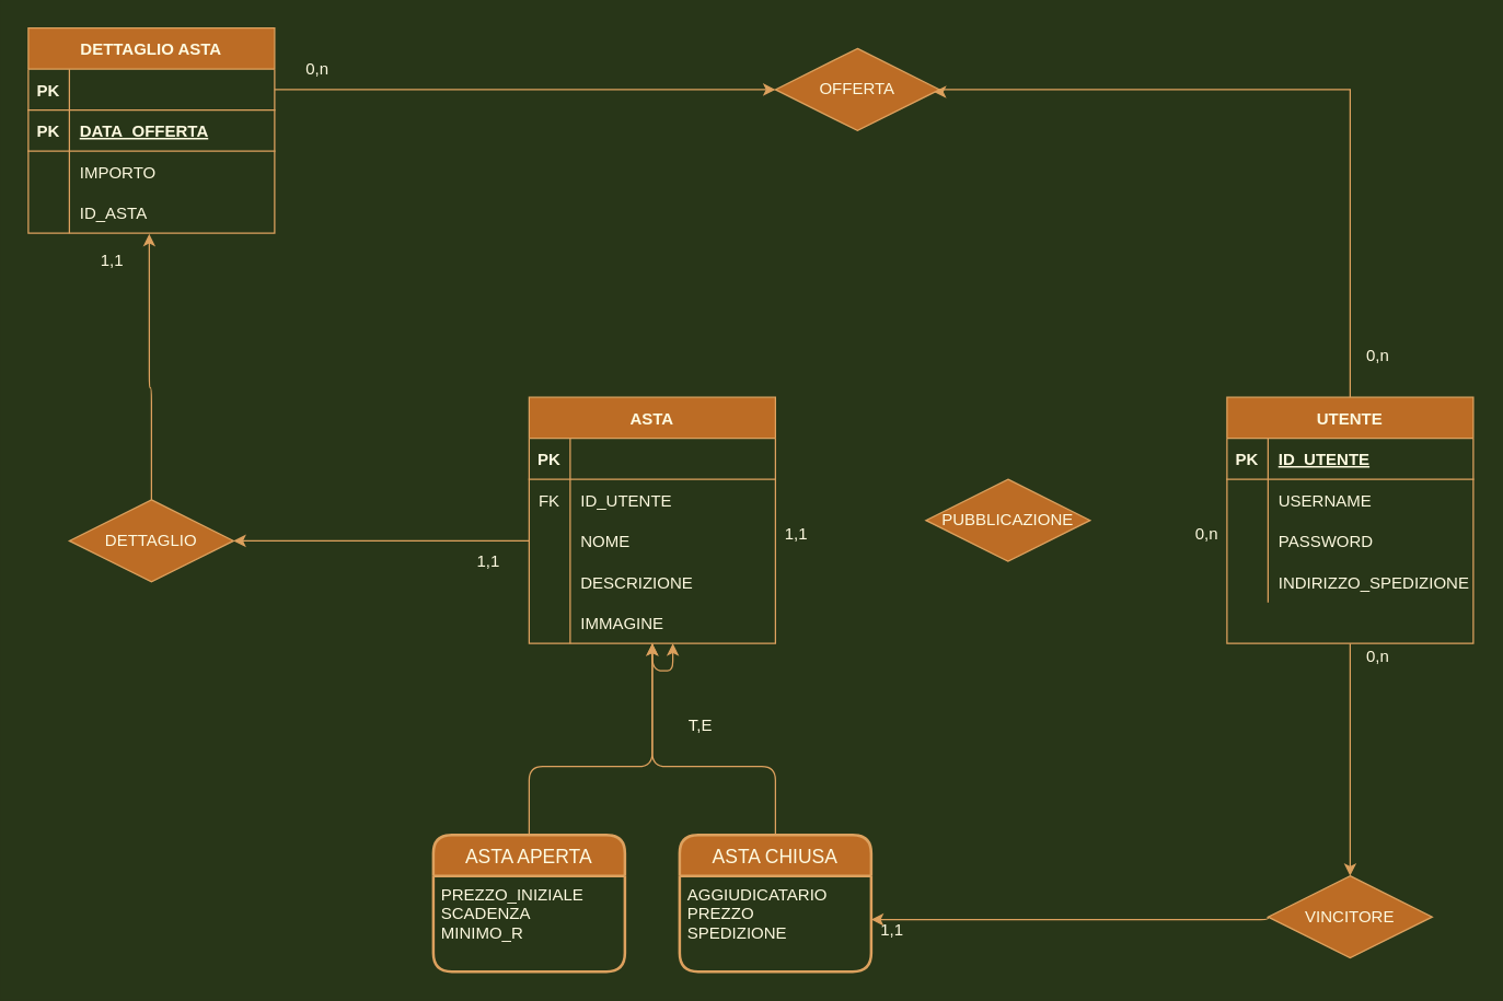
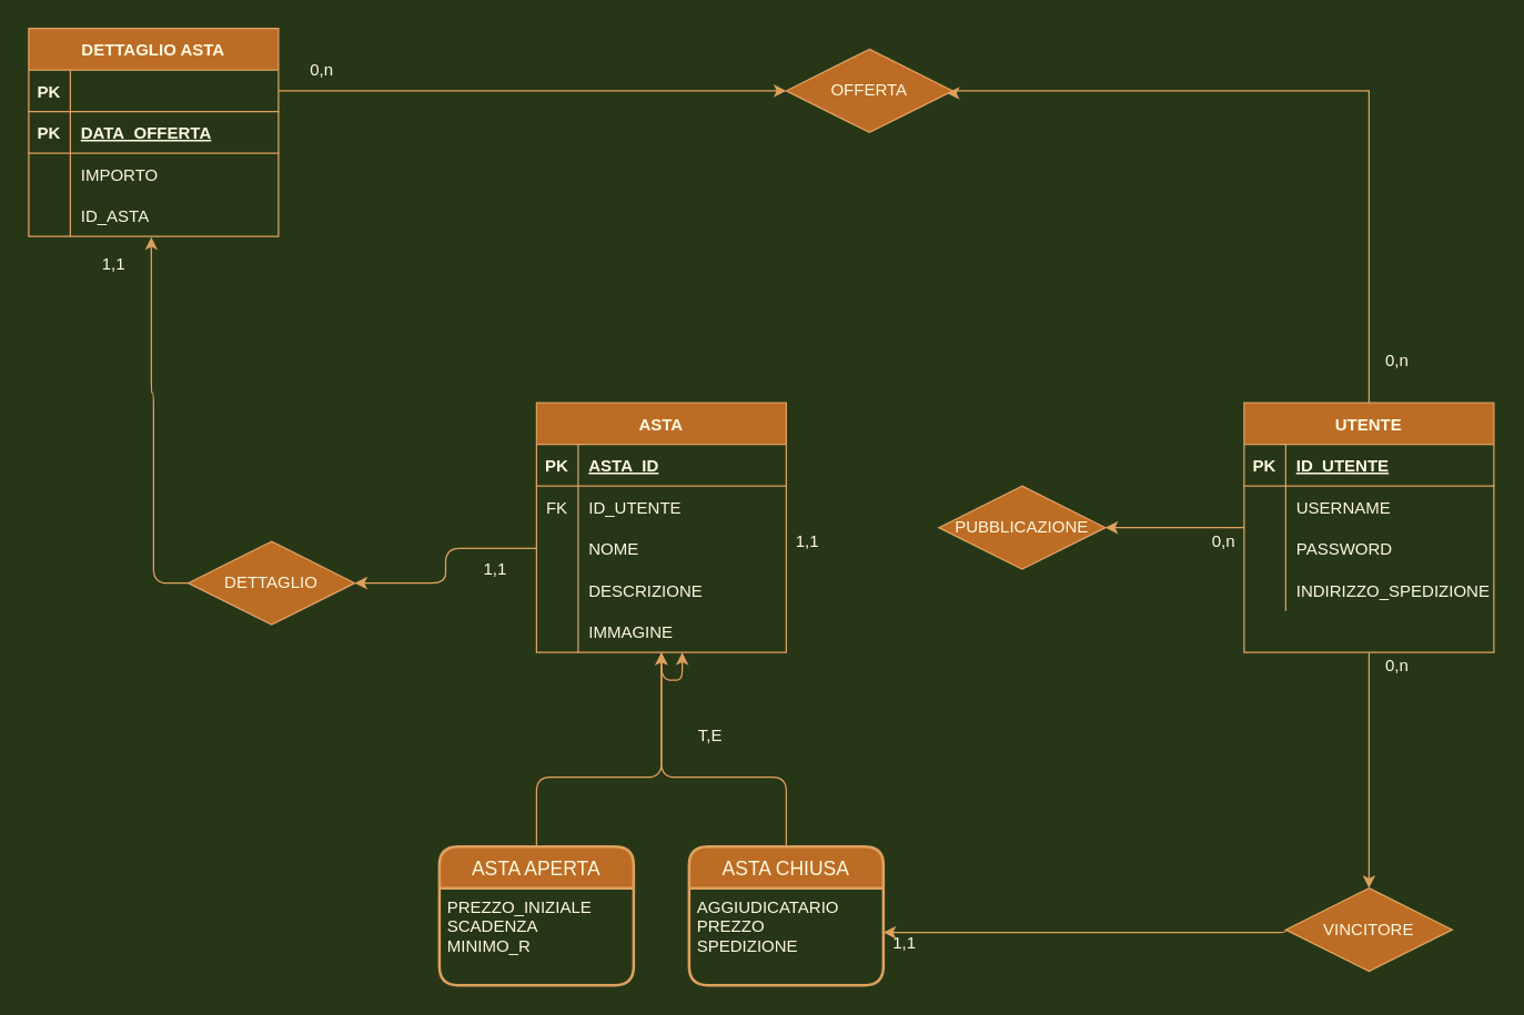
  <mxCell id="0" />
  <mxCell id="1" parent="0" />
+ <mxCell id="2" style="edgeStyle=orthogonalEdgeStyle;curved=0;rounded=1;sketch=0;orthogonalLoop=1;jettySize=auto;html=1;entryX=1;entryY=0.5;entryDx=0;entryDy=0;strokeColor=#DDA15E;fillColor=#BC6C25;fontColor=#FEFAE0;labelBackgroundColor=#283618;" parent="1" source="5" target="56" edge="1"><mxGeometry relative="1" as="geometry" /></mxCell>
  <mxCell id="3" style="edgeStyle=orthogonalEdgeStyle;curved=0;rounded=1;sketch=0;orthogonalLoop=1;jettySize=auto;html=1;entryX=0.5;entryY=0;entryDx=0;entryDy=0;strokeColor=#DDA15E;fillColor=#BC6C25;fontColor=#FEFAE0;labelBackgroundColor=#283618;" parent="1" source="5" target="58" edge="1"><mxGeometry relative="1" as="geometry" /></mxCell>
  <mxCell id="4" style="edgeStyle=orthogonalEdgeStyle;rounded=0;orthogonalLoop=1;jettySize=auto;html=1;entryX=0.965;entryY=0.528;entryDx=0;entryDy=0;entryPerimeter=0;strokeColor=#DDA15E;fontColor=#FEFAE0;labelBackgroundColor=#283618;" edge="1" parent="1" source="5" target="66"><mxGeometry relative="1" as="geometry"><mxPoint x="986" y="70" as="targetPoint" /><Array as="points"><mxPoint x="986" y="65" /><mxPoint x="684" y="65" /><mxPoint x="684" y="67" /></Array></mxGeometry></mxCell>
  <mxCell id="5" value="UTENTE" style="shape=table;startSize=30;container=1;collapsible=1;childLayout=tableLayout;fixedRows=1;rowLines=0;fontStyle=1;align=center;resizeLast=1;rounded=0;sketch=0;strokeColor=#DDA15E;fillColor=#BC6C25;fontColor=#FEFAE0;" parent="1" vertex="1"><mxGeometry x="896" width="180" height="180" as="geometry" y="290" /></mxCell>
  <mxCell id="6" value="" style="shape=partialRectangle;collapsible=0;dropTarget=0;pointerEvents=0;fillColor=none;top=0;left=0;bottom=1;right=0;points=[[0,0.5],[1,0.5]];portConstraint=eastwest;strokeColor=#DDA15E;fontColor=#FEFAE0;" parent="5" vertex="1"><mxGeometry y="30" width="180" height="30" as="geometry" /></mxCell>
  <mxCell id="7" value="PK" style="shape=partialRectangle;connectable=0;fillColor=none;top=0;left=0;bottom=0;right=0;fontStyle=1;overflow=hidden;strokeColor=#DDA15E;fontColor=#FEFAE0;" parent="6" vertex="1"><mxGeometry width="30" height="30" as="geometry" /></mxCell>
  <mxCell id="8" value="ID_UTENTE" style="shape=partialRectangle;connectable=0;fillColor=none;top=0;left=0;bottom=0;right=0;align=left;spacingLeft=6;fontStyle=5;overflow=hidden;strokeColor=#DDA15E;fontColor=#FEFAE0;" parent="6" vertex="1"><mxGeometry x="30" width="150" height="30" as="geometry" /></mxCell>
  <mxCell id="9" value="" style="shape=partialRectangle;collapsible=0;dropTarget=0;pointerEvents=0;fillColor=none;top=0;left=0;bottom=0;right=0;points=[[0,0.5],[1,0.5]];portConstraint=eastwest;strokeColor=#DDA15E;fontColor=#FEFAE0;" parent="5" vertex="1"><mxGeometry y="60" width="180" height="30" as="geometry" /></mxCell>
  <mxCell id="10" value="" style="shape=partialRectangle;connectable=0;fillColor=none;top=0;left=0;bottom=0;right=0;editable=1;overflow=hidden;strokeColor=#DDA15E;fontColor=#FEFAE0;" parent="9" vertex="1"><mxGeometry width="30" height="30" as="geometry" /></mxCell>
  <mxCell id="11" value="USERNAME" style="shape=partialRectangle;connectable=0;fillColor=none;top=0;left=0;bottom=0;right=0;align=left;spacingLeft=6;overflow=hidden;strokeColor=#DDA15E;fontColor=#FEFAE0;" parent="9" vertex="1"><mxGeometry x="30" width="150" height="30" as="geometry" /></mxCell>
  <mxCell id="12" value="" style="shape=partialRectangle;collapsible=0;dropTarget=0;pointerEvents=0;fillColor=none;top=0;left=0;bottom=0;right=0;points=[[0,0.5],[1,0.5]];portConstraint=eastwest;strokeColor=#DDA15E;fontColor=#FEFAE0;" parent="5" vertex="1"><mxGeometry y="90" width="180" height="30" as="geometry" /></mxCell>
  <mxCell id="13" value="" style="shape=partialRectangle;connectable=0;fillColor=none;top=0;left=0;bottom=0;right=0;editable=1;overflow=hidden;strokeColor=#DDA15E;fontColor=#FEFAE0;" parent="12" vertex="1"><mxGeometry width="30" height="30" as="geometry" /></mxCell>
  <mxCell id="14" value="PASSWORD" style="shape=partialRectangle;connectable=0;fillColor=none;top=0;left=0;bottom=0;right=0;align=left;spacingLeft=6;overflow=hidden;strokeColor=#DDA15E;fontColor=#FEFAE0;" parent="12" vertex="1"><mxGeometry x="30" width="150" height="30" as="geometry" /></mxCell>
  <mxCell id="15" value="" style="shape=partialRectangle;collapsible=0;dropTarget=0;pointerEvents=0;fillColor=none;top=0;left=0;bottom=0;right=0;points=[[0,0.5],[1,0.5]];portConstraint=eastwest;strokeColor=#DDA15E;fontColor=#FEFAE0;" parent="5" vertex="1"><mxGeometry y="120" width="180" height="30" as="geometry" /></mxCell>
  <mxCell id="16" value="" style="shape=partialRectangle;connectable=0;fillColor=none;top=0;left=0;bottom=0;right=0;editable=1;overflow=hidden;strokeColor=#DDA15E;fontColor=#FEFAE0;" parent="15" vertex="1"><mxGeometry width="30" height="30" as="geometry" /></mxCell>
  <mxCell id="17" value="INDIRIZZO_SPEDIZIONE" style="shape=partialRectangle;connectable=0;fillColor=none;top=0;left=0;bottom=0;right=0;align=left;spacingLeft=6;overflow=hidden;strokeColor=#DDA15E;fontColor=#FEFAE0;" parent="15" vertex="1"><mxGeometry x="30" width="150" height="30" as="geometry" /></mxCell>
  <mxCell id="18" style="edgeStyle=orthogonalEdgeStyle;curved=0;rounded=1;sketch=0;orthogonalLoop=1;jettySize=auto;html=1;strokeColor=#DDA15E;fillColor=#BC6C25;fontColor=#FEFAE0;entryX=0.5;entryY=1;entryDx=0;entryDy=0;entryPerimeter=0;labelBackgroundColor=#283618;" parent="1" target="33" edge="1"><mxGeometry relative="1" as="geometry"><mxPoint x="476.029" y="480" as="targetPoint" /><mxPoint x="566" y="610" as="sourcePoint" /><Array as="points"><mxPoint x="566" y="560" /><mxPoint x="476" y="560" /></Array></mxGeometry></mxCell>
  <mxCell id="19" style="edgeStyle=orthogonalEdgeStyle;curved=0;rounded=1;sketch=0;orthogonalLoop=1;jettySize=auto;html=1;strokeColor=#DDA15E;fillColor=#BC6C25;fontColor=#FEFAE0;labelBackgroundColor=#283618;" parent="1" source="20" target="35" edge="1"><mxGeometry relative="1" as="geometry"><mxPoint x="296" y="405" as="targetPoint" /></mxGeometry></mxCell>
  <mxCell id="20" value="ASTA" style="shape=table;startSize=30;container=1;collapsible=1;childLayout=tableLayout;fixedRows=1;rowLines=0;fontStyle=1;align=center;resizeLast=1;rounded=0;sketch=0;strokeColor=#DDA15E;fillColor=#BC6C25;fontColor=#FEFAE0;" parent="1" vertex="1"><mxGeometry x="386" width="180" height="180" as="geometry" y="290" /></mxCell>
  <mxCell id="21" value="" style="shape=partialRectangle;collapsible=0;dropTarget=0;pointerEvents=0;fillColor=none;top=0;left=0;bottom=1;right=0;points=[[0,0.5],[1,0.5]];portConstraint=eastwest;strokeColor=#DDA15E;fontColor=#FEFAE0;" parent="20" vertex="1"><mxGeometry y="30" width="180" height="30" as="geometry" /></mxCell>
  <mxCell id="22" value="PK" style="shape=partialRectangle;connectable=0;fillColor=none;top=0;left=0;bottom=0;right=0;fontStyle=1;overflow=hidden;strokeColor=#DDA15E;fontColor=#FEFAE0;" parent="21" vertex="1"><mxGeometry width="30" height="30" as="geometry" /></mxCell>
+ <mxCell id="23" value="ASTA_ID" style="shape=partialRectangle;connectable=0;fillColor=none;top=0;left=0;bottom=0;right=0;align=left;spacingLeft=6;fontStyle=5;overflow=hidden;strokeColor=#DDA15E;fontColor=#FEFAE0;" parent="21" vertex="1"><mxGeometry x="30" width="150" height="30" as="geometry" /></mxCell>
  <mxCell id="24" value="" style="shape=partialRectangle;collapsible=0;dropTarget=0;pointerEvents=0;fillColor=none;top=0;left=0;bottom=0;right=0;points=[[0,0.5],[1,0.5]];portConstraint=eastwest;strokeColor=#DDA15E;fontColor=#FEFAE0;" parent="20" vertex="1"><mxGeometry y="60" width="180" height="30" as="geometry" /></mxCell>
  <mxCell id="25" value="FK" style="shape=partialRectangle;connectable=0;fillColor=none;top=0;left=0;bottom=0;right=0;editable=1;overflow=hidden;strokeColor=#DDA15E;fontColor=#FEFAE0;" parent="24" vertex="1"><mxGeometry width="30" height="30" as="geometry" /></mxCell>
  <mxCell id="26" value="ID_UTENTE" style="shape=partialRectangle;connectable=0;fillColor=none;top=0;left=0;bottom=0;right=0;align=left;spacingLeft=6;overflow=hidden;strokeColor=#DDA15E;fontColor=#FEFAE0;" parent="24" vertex="1"><mxGeometry x="30" width="150" height="30" as="geometry" /></mxCell>
  <mxCell id="27" value="" style="shape=partialRectangle;collapsible=0;dropTarget=0;pointerEvents=0;fillColor=none;top=0;left=0;bottom=0;right=0;points=[[0,0.5],[1,0.5]];portConstraint=eastwest;strokeColor=#DDA15E;fontColor=#FEFAE0;" parent="20" vertex="1"><mxGeometry y="90" width="180" height="30" as="geometry" /></mxCell>
  <mxCell id="28" value="" style="shape=partialRectangle;connectable=0;fillColor=none;top=0;left=0;bottom=0;right=0;editable=1;overflow=hidden;strokeColor=#DDA15E;fontColor=#FEFAE0;" parent="27" vertex="1"><mxGeometry width="30" height="30" as="geometry" /></mxCell>
  <mxCell id="29" value="NOME" style="shape=partialRectangle;connectable=0;fillColor=none;top=0;left=0;bottom=0;right=0;align=left;spacingLeft=6;overflow=hidden;strokeColor=#DDA15E;fontColor=#FEFAE0;" parent="27" vertex="1"><mxGeometry x="30" width="150" height="30" as="geometry" /></mxCell>
  <mxCell id="30" value="" style="shape=partialRectangle;collapsible=0;dropTarget=0;pointerEvents=0;fillColor=none;top=0;left=0;bottom=0;right=0;points=[[0,0.5],[1,0.5]];portConstraint=eastwest;strokeColor=#DDA15E;fontColor=#FEFAE0;" parent="20" vertex="1"><mxGeometry y="120" width="180" height="30" as="geometry" /></mxCell>
  <mxCell id="31" value="" style="shape=partialRectangle;connectable=0;fillColor=none;top=0;left=0;bottom=0;right=0;editable=1;overflow=hidden;strokeColor=#DDA15E;fontColor=#FEFAE0;" parent="30" vertex="1"><mxGeometry width="30" height="30" as="geometry" /></mxCell>
  <mxCell id="32" value="DESCRIZIONE" style="shape=partialRectangle;connectable=0;fillColor=none;top=0;left=0;bottom=0;right=0;align=left;spacingLeft=6;overflow=hidden;strokeColor=#DDA15E;fontColor=#FEFAE0;" parent="30" vertex="1"><mxGeometry x="30" width="150" height="30" as="geometry" /></mxCell>
  <mxCell id="33" value="" style="shape=partialRectangle;collapsible=0;dropTarget=0;pointerEvents=0;fillColor=none;top=0;left=0;bottom=0;right=0;points=[[0,0.5],[1,0.5]];portConstraint=eastwest;strokeColor=#DDA15E;fontColor=#FEFAE0;" parent="20" vertex="1"><mxGeometry y="150" width="180" height="30" as="geometry" /></mxCell>
  <mxCell id="34" value="" style="shape=partialRectangle;connectable=0;fillColor=none;top=0;left=0;bottom=0;right=0;editable=1;overflow=hidden;strokeColor=#DDA15E;fontColor=#FEFAE0;" parent="33" vertex="1"><mxGeometry width="30" height="30" as="geometry" /></mxCell>
  <mxCell id="35" value="IMMAGINE" style="shape=partialRectangle;connectable=0;fillColor=none;top=0;left=0;bottom=0;right=0;align=left;spacingLeft=6;overflow=hidden;strokeColor=#DDA15E;fontColor=#FEFAE0;" parent="33" vertex="1"><mxGeometry x="30" width="150" height="30" as="geometry" /></mxCell>
  <mxCell id="36" style="edgeStyle=orthogonalEdgeStyle;curved=0;rounded=1;sketch=0;orthogonalLoop=1;jettySize=auto;html=1;strokeColor=#DDA15E;fillColor=#BC6C25;fontColor=#FEFAE0;labelBackgroundColor=#283618;" parent="1" edge="1"><mxGeometry relative="1" as="geometry"><mxPoint x="476" y="470" as="targetPoint" /><mxPoint x="386" y="610" as="sourcePoint" /><Array as="points"><mxPoint x="386" y="560" /><mxPoint x="476" y="560" /></Array></mxGeometry></mxCell>
  <mxCell id="37" value="T,E" style="text;html=1;align=center;verticalAlign=middle;resizable=0;points=[];autosize=1;fontColor=#FEFAE0;" parent="1" vertex="1"><mxGeometry x="496" y="520" width="30" height="20" as="geometry" /></mxCell>
  <mxCell id="38" value="ASTA APERTA" style="swimlane;childLayout=stackLayout;horizontal=1;startSize=30;horizontalStack=0;rounded=1;fontSize=14;fontStyle=0;strokeWidth=2;resizeParent=0;resizeLast=1;shadow=0;dashed=0;align=center;sketch=0;fillColor=#BC6C25;strokeColor=#DDA15E;fontColor=#FEFAE0;" parent="1" vertex="1"><mxGeometry x="316" y="610" width="140" height="100" as="geometry" /></mxCell>
  <mxCell id="39" value="PREZZO_INIZIALE&#10;SCADENZA&#10;MINIMO_R&#10;" style="align=left;strokeColor=none;fillColor=none;spacingLeft=4;fontSize=12;verticalAlign=top;resizable=0;rotatable=0;part=1;fontColor=#FEFAE0;" parent="38" vertex="1"><mxGeometry y="30" width="140" height="70" as="geometry" /></mxCell>
  <mxCell id="40" value="ASTA CHIUSA" style="swimlane;childLayout=stackLayout;horizontal=1;startSize=30;horizontalStack=0;rounded=1;fontSize=14;fontStyle=0;strokeWidth=2;resizeParent=0;resizeLast=1;shadow=0;dashed=0;align=center;sketch=0;fillColor=#BC6C25;strokeColor=#DDA15E;fontColor=#FEFAE0;" parent="1" vertex="1"><mxGeometry x="496" y="610" width="140" height="100" as="geometry"><mxRectangle x="710" y="320" width="120" height="30" as="alternateBounds" /></mxGeometry></mxCell>
  <mxCell id="41" value="AGGIUDICATARIO&#10;PREZZO&#10;SPEDIZIONE&#10;" style="align=left;strokeColor=none;fillColor=none;spacingLeft=4;fontSize=12;verticalAlign=top;resizable=0;rotatable=0;part=1;fontColor=#FEFAE0;" parent="40" vertex="1"><mxGeometry y="30" width="140" height="70" as="geometry" /></mxCell>
  <mxCell id="42" value="DETTAGLIO ASTA" style="shape=table;startSize=30;container=1;collapsible=1;childLayout=tableLayout;fixedRows=1;rowLines=0;fontStyle=1;align=center;resizeLast=1;rounded=0;sketch=0;strokeColor=#DDA15E;fillColor=#BC6C25;fontColor=#FEFAE0;" parent="1" vertex="1"><mxGeometry x="20" y="20" width="180" height="150" as="geometry" /></mxCell>
  <mxCell id="43" value="" style="shape=partialRectangle;collapsible=0;dropTarget=0;pointerEvents=0;fillColor=none;top=0;left=0;bottom=1;right=0;points=[[0,0.5],[1,0.5]];portConstraint=eastwest;strokeColor=#DDA15E;fontColor=#FEFAE0;" parent="42" vertex="1"><mxGeometry y="30" width="180" height="30" as="geometry" /></mxCell>
  <mxCell id="44" value="PK" style="shape=partialRectangle;connectable=0;fillColor=none;top=0;left=0;bottom=0;right=0;fontStyle=1;overflow=hidden;strokeColor=#DDA15E;fontColor=#FEFAE0;" parent="43" vertex="1"><mxGeometry width="30" height="30" as="geometry" /></mxCell>
  <mxCell id="45" value="" style="shape=partialRectangle;collapsible=0;dropTarget=0;pointerEvents=0;fillColor=none;top=0;left=0;bottom=1;right=0;points=[[0,0.5],[1,0.5]];portConstraint=eastwest;strokeColor=#DDA15E;fontColor=#FEFAE0;" parent="42" vertex="1"><mxGeometry y="60" width="180" height="30" as="geometry" /></mxCell>
  <mxCell id="46" value="PK" style="shape=partialRectangle;connectable=0;fillColor=none;top=0;left=0;bottom=0;right=0;fontStyle=1;overflow=hidden;strokeColor=#DDA15E;fontColor=#FEFAE0;" parent="45" vertex="1"><mxGeometry width="30" height="30" as="geometry" /></mxCell>
  <mxCell id="47" value="DATA_OFFERTA" style="shape=partialRectangle;connectable=0;fillColor=none;top=0;left=0;bottom=0;right=0;align=left;spacingLeft=6;fontStyle=5;overflow=hidden;strokeColor=#DDA15E;fontColor=#FEFAE0;" parent="45" vertex="1"><mxGeometry x="30" width="150" height="30" as="geometry" /></mxCell>
  <mxCell id="48" value="" style="shape=partialRectangle;collapsible=0;dropTarget=0;pointerEvents=0;fillColor=none;top=0;left=0;bottom=0;right=0;points=[[0,0.5],[1,0.5]];portConstraint=eastwest;strokeColor=#DDA15E;fontColor=#FEFAE0;" parent="42" vertex="1"><mxGeometry y="90" width="180" height="30" as="geometry" /></mxCell>
  <mxCell id="49" value="" style="shape=partialRectangle;connectable=0;fillColor=none;top=0;left=0;bottom=0;right=0;editable=1;overflow=hidden;strokeColor=#DDA15E;fontColor=#FEFAE0;" parent="48" vertex="1"><mxGeometry width="30" height="30" as="geometry" /></mxCell>
  <mxCell id="50" value="IMPORTO" style="shape=partialRectangle;connectable=0;fillColor=none;top=0;left=0;bottom=0;right=0;align=left;spacingLeft=6;overflow=hidden;strokeColor=#DDA15E;fontColor=#FEFAE0;" parent="48" vertex="1"><mxGeometry x="30" width="150" height="30" as="geometry" /></mxCell>
  <mxCell id="51" value="" style="shape=partialRectangle;collapsible=0;dropTarget=0;pointerEvents=0;fillColor=none;top=0;left=0;bottom=0;right=0;points=[[0,0.5],[1,0.5]];portConstraint=eastwest;strokeColor=#DDA15E;fontColor=#FEFAE0;" parent="42" vertex="1"><mxGeometry y="120" width="180" height="30" as="geometry" /></mxCell>
  <mxCell id="52" value="" style="shape=partialRectangle;connectable=0;fillColor=none;top=0;left=0;bottom=0;right=0;editable=1;overflow=hidden;strokeColor=#DDA15E;fontColor=#FEFAE0;" parent="51" vertex="1"><mxGeometry width="30" height="30" as="geometry" /></mxCell>
  <mxCell id="53" value="ID_ASTA" style="shape=partialRectangle;connectable=0;fillColor=none;top=0;left=0;bottom=0;right=0;align=left;spacingLeft=6;overflow=hidden;strokeColor=#DDA15E;fontColor=#FEFAE0;" parent="51" vertex="1"><mxGeometry x="30" width="150" height="30" as="geometry" /></mxCell>
  <mxCell id="54" style="edgeStyle=orthogonalEdgeStyle;curved=0;rounded=1;sketch=0;orthogonalLoop=1;jettySize=auto;html=1;entryX=0.491;entryY=1.019;entryDx=0;entryDy=0;strokeColor=#DDA15E;fillColor=#BC6C25;fontColor=#FEFAE0;entryPerimeter=0;labelBackgroundColor=#283618;" parent="1" source="55" target="51" edge="1"><mxGeometry relative="1" as="geometry"><Array as="points"><mxPoint x="110" y="283" /><mxPoint x="108" y="283" /></Array></mxGeometry></mxCell>
- <mxCell id="55" value="DETTAGLIO" style="shape=rhombus;perimeter=rhombusPerimeter;whiteSpace=wrap;html=1;align=center;rounded=0;sketch=0;strokeColor=#DDA15E;fillColor=#BC6C25;fontColor=#FEFAE0;" parent="1" vertex="1"><mxGeometry x="50" y="365" width="120" height="60" as="geometry" /></mxCell>
+ <mxCell id="55" value="DETTAGLIO" style="shape=rhombus;perimeter=rhombusPerimeter;whiteSpace=wrap;html=1;align=center;rounded=0;sketch=0;strokeColor=#DDA15E;fillColor=#BC6C25;fontColor=#FEFAE0;" parent="1" vertex="1"><mxGeometry x="135" y="390" width="120" height="60" as="geometry" /></mxCell>
  <mxCell id="56" value="PUBBLICAZIONE" style="shape=rhombus;perimeter=rhombusPerimeter;whiteSpace=wrap;html=1;align=center;rounded=0;sketch=0;strokeColor=#DDA15E;fillColor=#BC6C25;fontColor=#FEFAE0;" parent="1" vertex="1"><mxGeometry x="676" y="350" width="120" height="60" as="geometry" /></mxCell>
  <mxCell id="57" style="edgeStyle=orthogonalEdgeStyle;curved=0;rounded=1;sketch=0;orthogonalLoop=1;jettySize=auto;html=1;strokeColor=#DDA15E;fillColor=#BC6C25;fontColor=#FEFAE0;exitX=0;exitY=0.5;exitDx=0;exitDy=0;entryX=1;entryY=0.457;entryDx=0;entryDy=0;entryPerimeter=0;labelBackgroundColor=#283618;" parent="1" source="58" target="41" edge="1"><mxGeometry relative="1" as="geometry"><mxPoint x="646" y="672" as="targetPoint" /><Array as="points"><mxPoint x="926" y="672" /></Array></mxGeometry></mxCell>
  <mxCell id="58" value="VINCITORE" style="shape=rhombus;perimeter=rhombusPerimeter;whiteSpace=wrap;html=1;align=center;rounded=0;sketch=0;strokeColor=#DDA15E;fillColor=#BC6C25;fontColor=#FEFAE0;" parent="1" vertex="1"><mxGeometry x="926" y="640" width="120" height="60" as="geometry" /></mxCell>
  <mxCell id="59" style="edgeStyle=orthogonalEdgeStyle;curved=0;rounded=1;sketch=0;orthogonalLoop=1;jettySize=auto;html=1;strokeColor=#DDA15E;fillColor=#BC6C25;fontColor=#FEFAE0;exitX=0;exitY=0.5;exitDx=0;exitDy=0;labelBackgroundColor=#283618;" parent="1" source="27" target="55" edge="1"><mxGeometry relative="1" as="geometry" /></mxCell>
  <mxCell id="60" value="1,1" style="text;html=1;align=center;verticalAlign=middle;resizable=0;points=[];autosize=1;fontColor=#FEFAE0;" vertex="1" parent="1"><mxGeometry x="66" y="180" width="30" height="20" as="geometry" /></mxCell>
  <mxCell id="61" value="1,1" style="text;html=1;align=center;verticalAlign=middle;resizable=0;points=[];autosize=1;fontColor=#FEFAE0;" vertex="1" parent="1"><mxGeometry x="341" y="400" width="30" height="20" as="geometry" /></mxCell>
  <mxCell id="62" value="0,n" style="text;html=1;align=center;verticalAlign=middle;resizable=0;points=[];autosize=1;fontColor=#FEFAE0;" vertex="1" parent="1"><mxGeometry x="866" y="380" width="30" height="20" as="geometry" /></mxCell>
  <mxCell id="63" value="1,1" style="text;html=1;align=center;verticalAlign=middle;resizable=0;points=[];autosize=1;fontColor=#FEFAE0;" vertex="1" parent="1"><mxGeometry x="566" y="380" width="30" height="20" as="geometry" /></mxCell>
  <mxCell id="64" value="0,n" style="text;html=1;align=center;verticalAlign=middle;resizable=0;points=[];autosize=1;fontColor=#FEFAE0;" vertex="1" parent="1"><mxGeometry x="991" y="470" width="30" height="20" as="geometry" /></mxCell>
  <mxCell id="65" value="1,1" style="text;html=1;align=center;verticalAlign=middle;resizable=0;points=[];autosize=1;fontColor=#FEFAE0;" vertex="1" parent="1"><mxGeometry x="636" y="670" width="30" height="20" as="geometry" /></mxCell>
  <mxCell id="66" value="OFFERTA" style="shape=rhombus;perimeter=rhombusPerimeter;whiteSpace=wrap;html=1;align=center;fillColor=#BC6C25;strokeColor=#DDA15E;fontColor=#FEFAE0;" vertex="1" parent="1"><mxGeometry x="566" y="35" width="120" height="60" as="geometry" /></mxCell>
  <mxCell id="67" style="edgeStyle=orthogonalEdgeStyle;rounded=0;orthogonalLoop=1;jettySize=auto;html=1;entryX=0;entryY=0.5;entryDx=0;entryDy=0;strokeColor=#DDA15E;fontColor=#FEFAE0;labelBackgroundColor=#283618;" edge="1" parent="1" source="43" target="66"><mxGeometry relative="1" as="geometry" /></mxCell>
  <mxCell id="68" value="0,n" style="text;html=1;align=center;verticalAlign=middle;resizable=0;points=[];autosize=1;fontColor=#FEFAE0;" vertex="1" parent="1"><mxGeometry x="991" y="250" width="30" height="20" as="geometry" /></mxCell>
  <mxCell id="69" value="0,n" style="text;html=1;align=center;verticalAlign=middle;resizable=0;points=[];autosize=1;fontColor=#FEFAE0;" vertex="1" parent="1"><mxGeometry x="216" y="40" width="30" height="20" as="geometry" /></mxCell>
